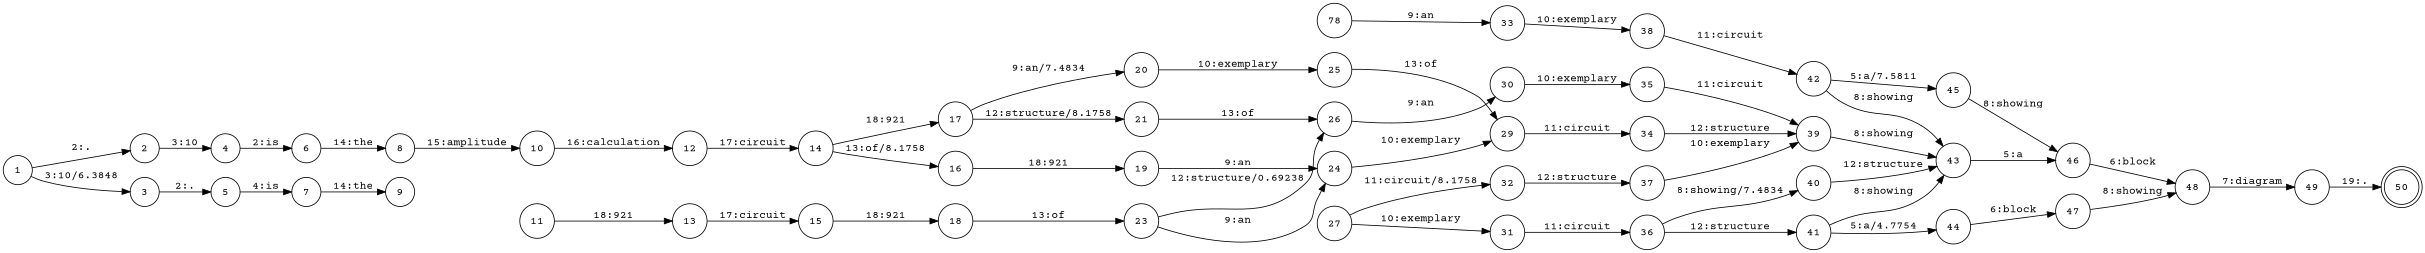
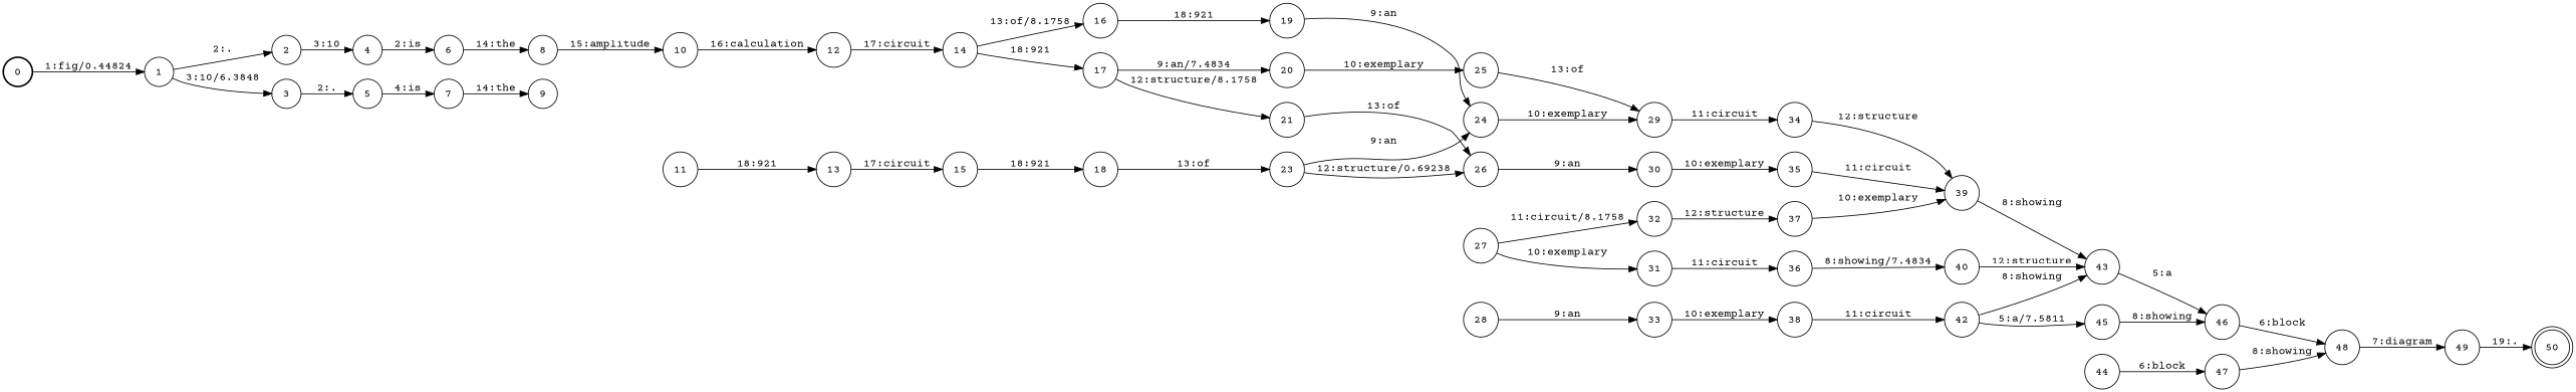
  digraph {
    fontname="Courier Prime"
    nodesep=0.25
    rankdir=LR
    ranksep=0.4
    node [fontname="Courier Prime" fontsize=14 shape=circle style=solid]
    edge [fontname="Courier Prime" fontsize=14]
+   n1 [label=0 style=bold]
    n2 [label=1]
    n3 [label=2]
    n4 [label=3]
    n5 [label=4]
    n6 [label=5]
    n7 [label=6]
    n8 [label=7]
    n9 [label=8]
    n10 [label=9]
    n11 [label=10]
    n12 [label=12]
    n13 [label=11]
    n14 [label=13]
    n15 [label=14]
    n16 [label=15]
    n17 [label=16]
    n18 [label=17]
    n19 [label=18]
    n20 [label=19]
    n21 [label=20]
    n22 [label=21]
    n23 [label=23]
    n24 [label=24]
    n25 [label=25]
    n26 [label=26]
    n27 [label=29]
    n28 [label=30]
    n29 [label=27]
    n30 [label=31]
    n31 [label=32]
-   n32 [label=78]
+   n32 [label=28]
    n33 [label=33]
    n34 [label=34]
    n35 [label=35]
    n36 [label=36]
    n37 [label=37]
    n38 [label=38]
    n39 [label=39]
    n40 [label=40]
-   n41 [label=41]
    n42 [label=42]
    n43 [label=43]
    n44 [label=44]
    n45 [label=45]
    n46 [label=46]
    n47 [label=47]
    n48 [label=48]
    n49 [label=49]
    n50 [label=50 shape=doublecircle]
+   n1 -> n2 [label="1:fig/0.44824"]
    n2 -> n3 [label="2:."]
    n2 -> n4 [label="3:10/6.3848"]
    n3 -> n5 [label="3:10"]
    n4 -> n6 [label="2:."]
    n5 -> n7 [label="2:is"]
    n6 -> n8 [label="4:is"]
    n7 -> n9 [label="14:the"]
    n8 -> n10 [label="14:the"]
    n9 -> n11 [label="15:amplitude"]
    n11 -> n12 [label="16:calculation"]
    n12 -> n15 [label="17:circuit"]
    n13 -> n14 [label="18:921"]
    n14 -> n16 [label="17:circuit"]
    n15 -> n17 [label="13:of/8.1758"]
    n15 -> n18 [label="18:921"]
    n16 -> n19 [label="18:921"]
    n17 -> n20 [label="18:921"]
    n18 -> n21 [label="9:an/7.4834"]
    n18 -> n22 [label="12:structure/8.1758"]
    n19 -> n23 [label="13:of"]
    n20 -> n24 [label="9:an"]
    n21 -> n25 [label="10:exemplary"]
    n22 -> n26 [label="13:of"]
    n23 -> n24 [label="9:an"]
    n23 -> n26 [label="12:structure/0.69238"]
    n24 -> n27 [label="10:exemplary"]
    n25 -> n27 [label="13:of"]
    n26 -> n28 [label="9:an"]
    n27 -> n34 [label="11:circuit"]
    n28 -> n35 [label="10:exemplary"]
    n29 -> n30 [label="10:exemplary"]
    n29 -> n31 [label="11:circuit/8.1758"]
    n30 -> n36 [label="11:circuit"]
    n31 -> n37 [label="12:structure"]
    n32 -> n33 [label="9:an"]
    n33 -> n38 [label="10:exemplary"]
    n34 -> n39 [label="12:structure"]
    n35 -> n39 [label="11:circuit"]
    n36 -> n40 [label="8:showing/7.4834"]
-   n36 -> n41 [label="12:structure"]
    n37 -> n39 [label="10:exemplary"]
    n38 -> n42 [label="11:circuit"]
    n39 -> n43 [label="8:showing"]
    n40 -> n43 [label="12:structure"]
-   n41 -> n43 [label="8:showing"]
-   n41 -> n44 [label="5:a/4.7754"]
    n42 -> n43 [label="8:showing"]
    n42 -> n45 [label="5:a/7.5811"]
    n43 -> n46 [label="5:a"]
    n44 -> n47 [label="6:block"]
    n45 -> n46 [label="8:showing"]
    n46 -> n48 [label="6:block"]
    n47 -> n48 [label="8:showing"]
    n48 -> n49 [label="7:diagram"]
    n49 -> n50 [label="19:."]
  }
